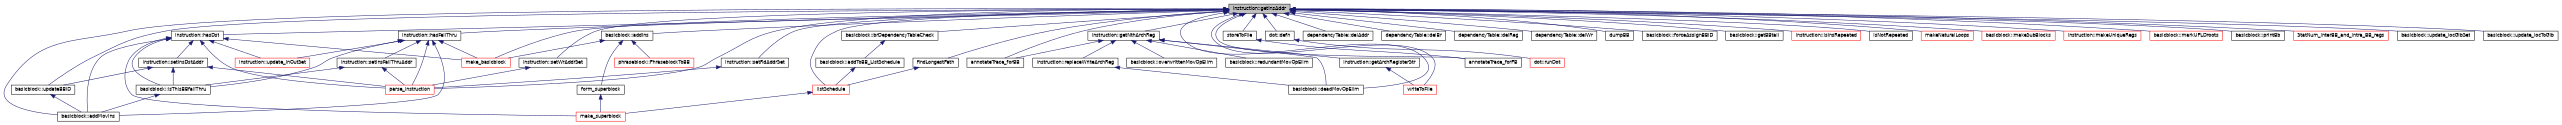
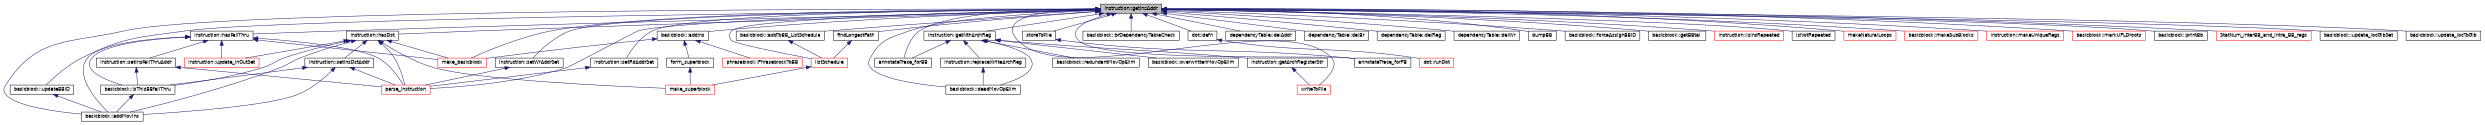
  digraph {
    rankdir=TB
    node [color=black fillcolor=white fontname=Helvetica fontsize=10 shape=record style=filled]
    edge [color=midnightblue dir=back fontname=Helvetica fontsize=10 labelfontname=Helvetica labelfontsize=10 style=solid]
    n1 [fillcolor=grey75 fontcolor=black height=0.2 label="instruction::getInsAddr" width=0.4]
    n2 [height=0.2 label="basicblock::addIns" width=0.4]
    n3 [color=red height=0.2 label=make_basicblock width=0.4]
    n4 [height=0.2 label="basicblock::addMovIns" width=0.4]
    n5 [height=0.2 label="basicblock::addToBB_ListSchedule" width=0.4]
    n6 [color=red height=0.2 label=listSchedule width=0.4]
    n7 [height=0.2 label=annotateTrace_forBB width=0.4]
    n8 [height=0.2 label=annotateTrace_forPB width=0.4]
    n9 [height=0.2 label="basicblock::brDependencyTableCheck" width=0.4]
    n10 [height=0.2 label="basicblock::deadMovOpElim" width=0.4]
    n11 [height=0.2 label="dot::defn" width=0.4]
    n12 [height=0.2 label="dependencyTable::delAddr" width=0.4]
    n13 [height=0.2 label="dependencyTable::delBr" width=0.4]
    n14 [height=0.2 label="dependencyTable::delReg" width=0.4]
    n15 [height=0.2 label="dependencyTable::delWr" width=0.4]
    n16 [height=0.2 label=dumpBB width=0.4]
    n17 [height=0.2 label=findLongestPath width=0.4]
    n18 [height=0.2 label="basicblock::forceAssignBBID" width=0.4]
    n19 [height=0.2 label="basicblock::getBBtail" width=0.4]
    n20 [height=0.2 label="instruction::getNthArchReg" width=0.4]
    n21 [color=red height=0.2 label=writeToFile width=0.4]
    n22 [height=0.2 label="instruction::hasDst" width=0.4]
    n23 [color=red height=0.2 label=parse_instruction width=0.4]
    n24 [height=0.2 label="instruction::hasFallThru" width=0.4]
    n25 [color=red height=0.2 label="instruction::isInsRepeated" width=0.4]
    n26 [height=0.2 label=isNotRepeated width=0.4]
    n27 [color=red height=0.2 label=makeNaturalLoops width=0.4]
    n28 [color=red height=0.2 label="basicblock::makeSubBlocks" width=0.4]
    n29 [color=red height=0.2 label="instruction::makeUniqueRegs" width=0.4]
    n30 [color=red height=0.2 label="basicblock::markUPLDroots" width=0.4]
    n31 [height=0.2 label="basicblock::printBb" width=0.4]
    n32 [height=0.2 label="instruction::setRdAddrSet" width=0.4]
    n33 [height=0.2 label="instruction::setWrAddrSet" width=0.4]
    n34 [color=red height=0.2 label=StatNum_interBB_and_intra_BB_regs width=0.4]
    n35 [height=0.2 label=storeToFile width=0.4]
    n36 [height=0.2 label="basicblock::update_locGlbSet" width=0.4]
    n37 [height=0.2 label="basicblock::update_locToGlb" width=0.4]
    n38 [height=0.2 label="basicblock::updateBBID" width=0.4]
    n39 [height=0.2 label=form_superblock width=0.4]
    n40 [color=red height=0.2 label="phraseblock::PhraseblockToBB" width=0.4]
    n41 [color=red height=0.2 label=make_superblock width=0.4]
    n42 [color=red height=0.2 label="dot::runDot" width=0.4]
    n43 [height=0.2 label="instruction::getArchRegisterStr" width=0.4]
    n44 [height=0.2 label="basicblock::overwrittenMovOpElim" width=0.4]
    n45 [height=0.2 label="basicblock::redundantMovOpElim" width=0.4]
    n46 [height=0.2 label="instruction::replaceWriteArchReg" width=0.4]
    n47 [height=0.2 label="basicblock::isThisBBfallThru" width=0.4]
    n48 [height=0.2 label="instruction::setInsDstAddr" width=0.4]
    n49 [color=red height=0.2 label="instruction::update_InOutSet" width=0.4]
    n50 [height=0.2 label="instruction::setInsFallThruAddr" width=0.4]
    n1 -> n2
    n1 -> n3
    n1 -> n4
-   n9 -> n5
+   n1 -> n5
    n1 -> n6
    n1 -> n7
    n1 -> n8
    n1 -> n9
    n1 -> n10
    n1 -> n11
    n1 -> n12
    n1 -> n13
    n1 -> n14
    n1 -> n15
    n1 -> n16
    n1 -> n17
    n1 -> n18
    n1 -> n19
    n1 -> n20
    n1 -> n21
    n1 -> n22
    n1 -> n23
    n1 -> n24
    n1 -> n25
    n1 -> n26
    n1 -> n27
    n1 -> n28
    n1 -> n29
    n1 -> n30
    n1 -> n31
    n1 -> n32
    n1 -> n33
    n1 -> n34
    n1 -> n35
    n1 -> n36
    n1 -> n37
    n1 -> n38
    n2 -> n3
    n2 -> n39
    n2 -> n40
    n5 -> n6
    n6 -> n41
    n11 -> n42
    n17 -> n6
    n20 -> n7
    n20 -> n10
    n20 -> n43
    n20 -> n44
    n20 -> n45
    n20 -> n46
    n22 -> n3
    n22 -> n4
    n22 -> n23
    n22 -> n41
    n22 -> n47
    n22 -> n48
    n22 -> n49
    n24 -> n3
    n24 -> n4
    n24 -> n23
    n24 -> n47
    n24 -> n49
    n24 -> n50
    n32 -> n23
    n33 -> n23
    n35 -> n8
    n38 -> n4
    n39 -> n41
    n43 -> n21
    n46 -> n10
    n47 -> n4
-   n48 -> n38
+   n48 -> n4
    n48 -> n23
    n48 -> n47
    n50 -> n23
    n50 -> n47
  }
